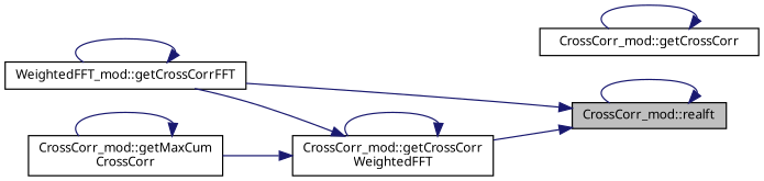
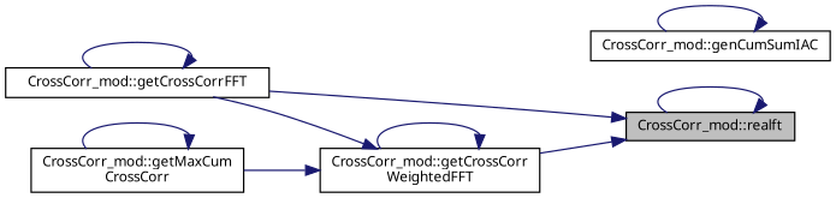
  digraph {
    fontname="Noto Sans"
    rankdir=RL
    node [color=black fillcolor=white fontname="Noto Sans" fontsize=10 shape=record style=filled]
    edge [color=midnightblue dir=back fontname="Noto Sans" fontsize=10 labelfontname=Helvetica labelfontsize=10 style=solid]
    n1 [fillcolor=grey75 fontcolor=black height=0.2 label="CrossCorr_mod::realft" width=0.4]
-   n2 [height=0.2 label="WeightedFFT_mod::getCrossCorrFFT" width=0.4]
+   n2 [height=0.2 label="CrossCorr_mod::getCrossCorrFFT" width=0.4]
    n3 [height=0.2 label="CrossCorr_mod::getCrossCorr\lWeightedFFT" width=0.4]
    n4 [height=0.2 label="CrossCorr_mod::getMaxCum\lCrossCorr" width=0.4]
-   n5 [height=0.2 label="CrossCorr_mod::getCrossCorr" width=0.4]
+   n5 [height=0.2 label="CrossCorr_mod::genCumSumIAC" width=0.4]
    n1 -> n1
    n1 -> n2
    n1 -> n3
    n2 -> n2
    n3 -> n2
    n3 -> n3
    n3 -> n4
    n4 -> n4
    n5 -> n5
  }
